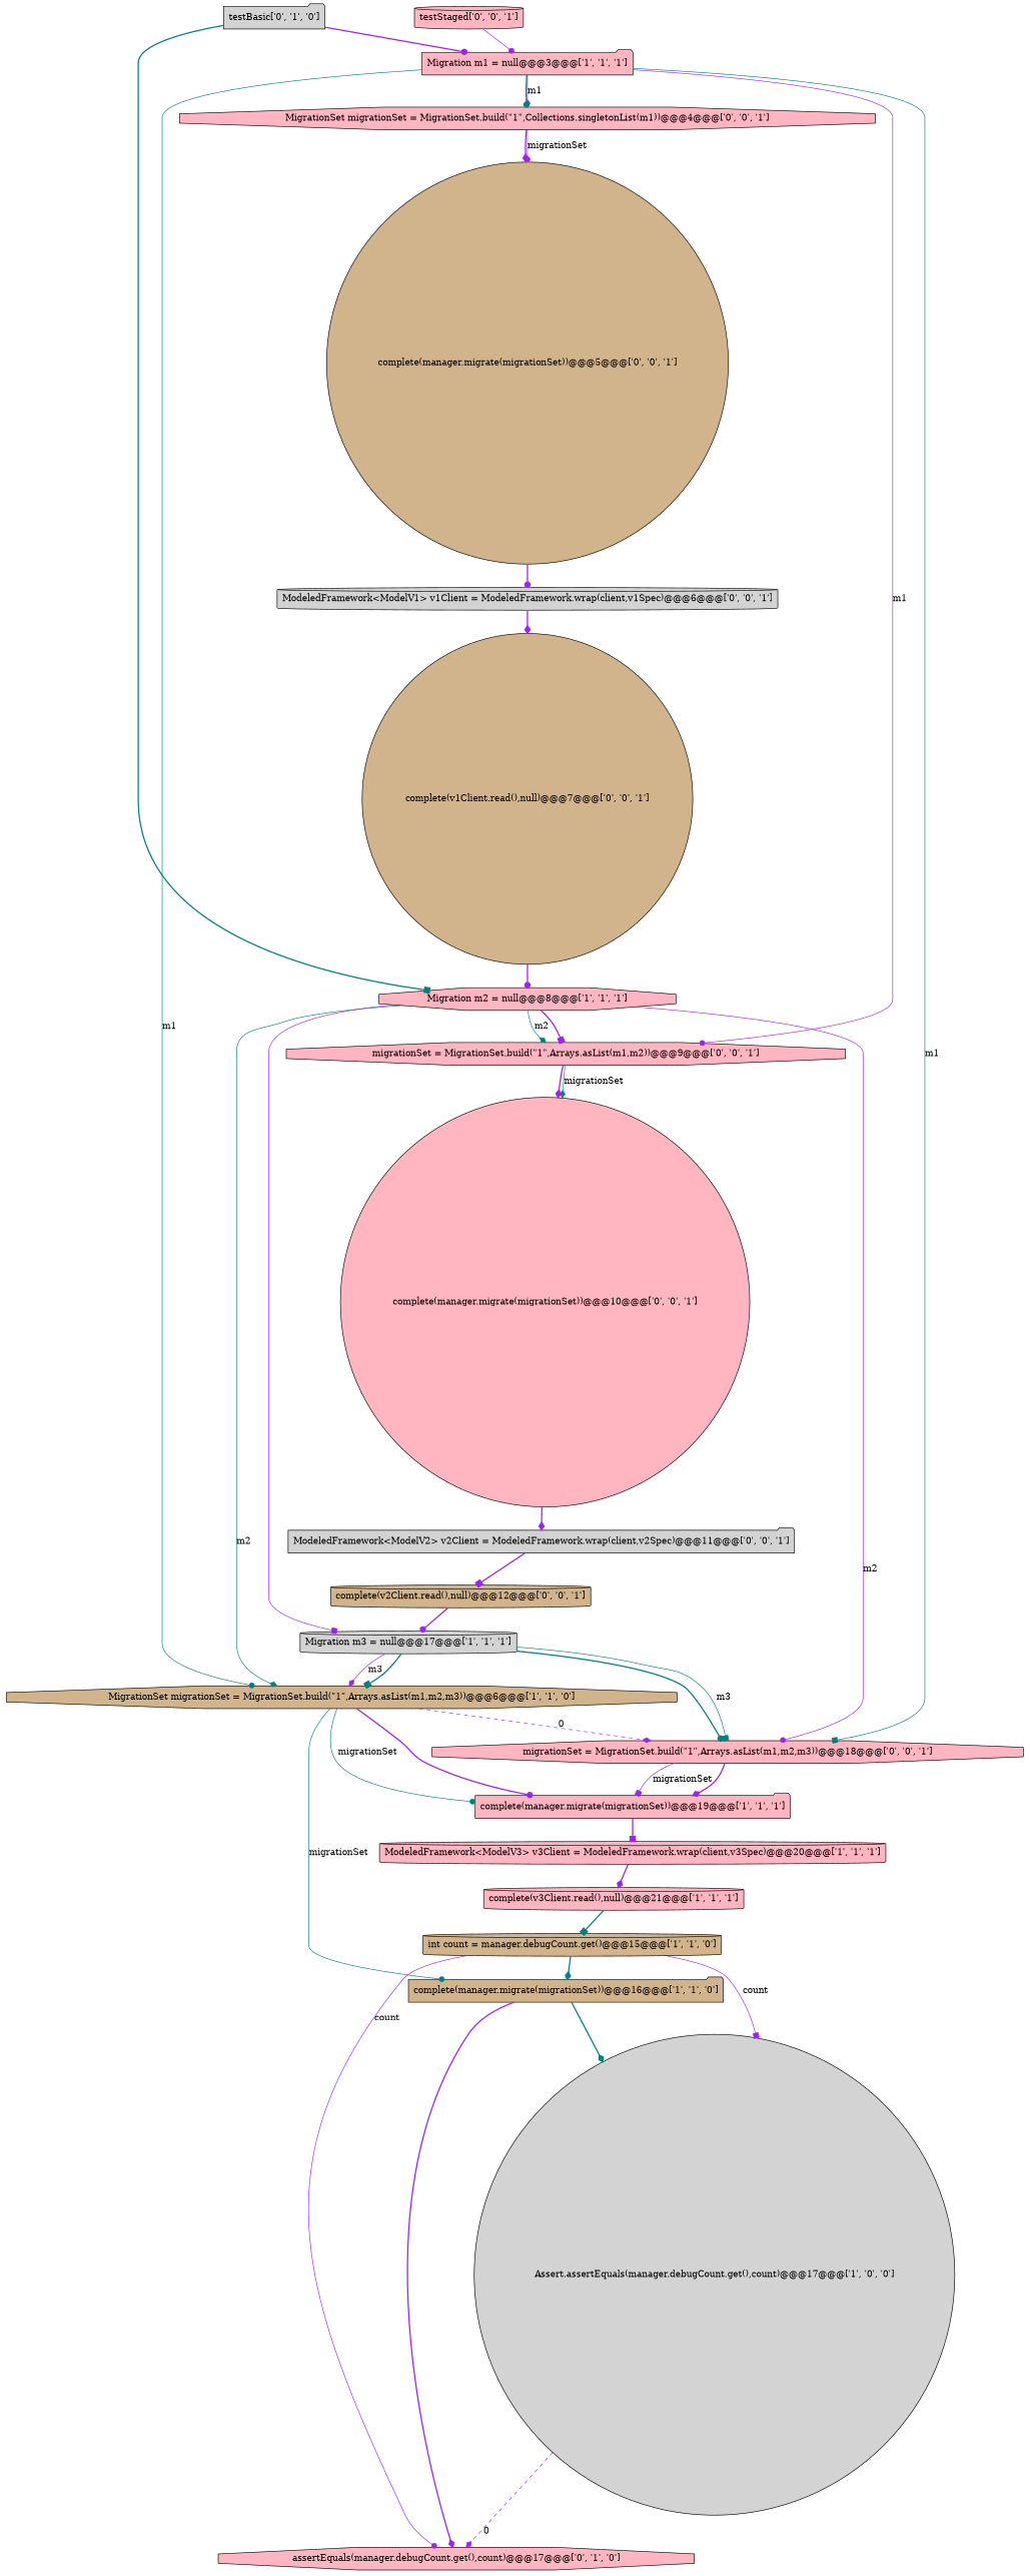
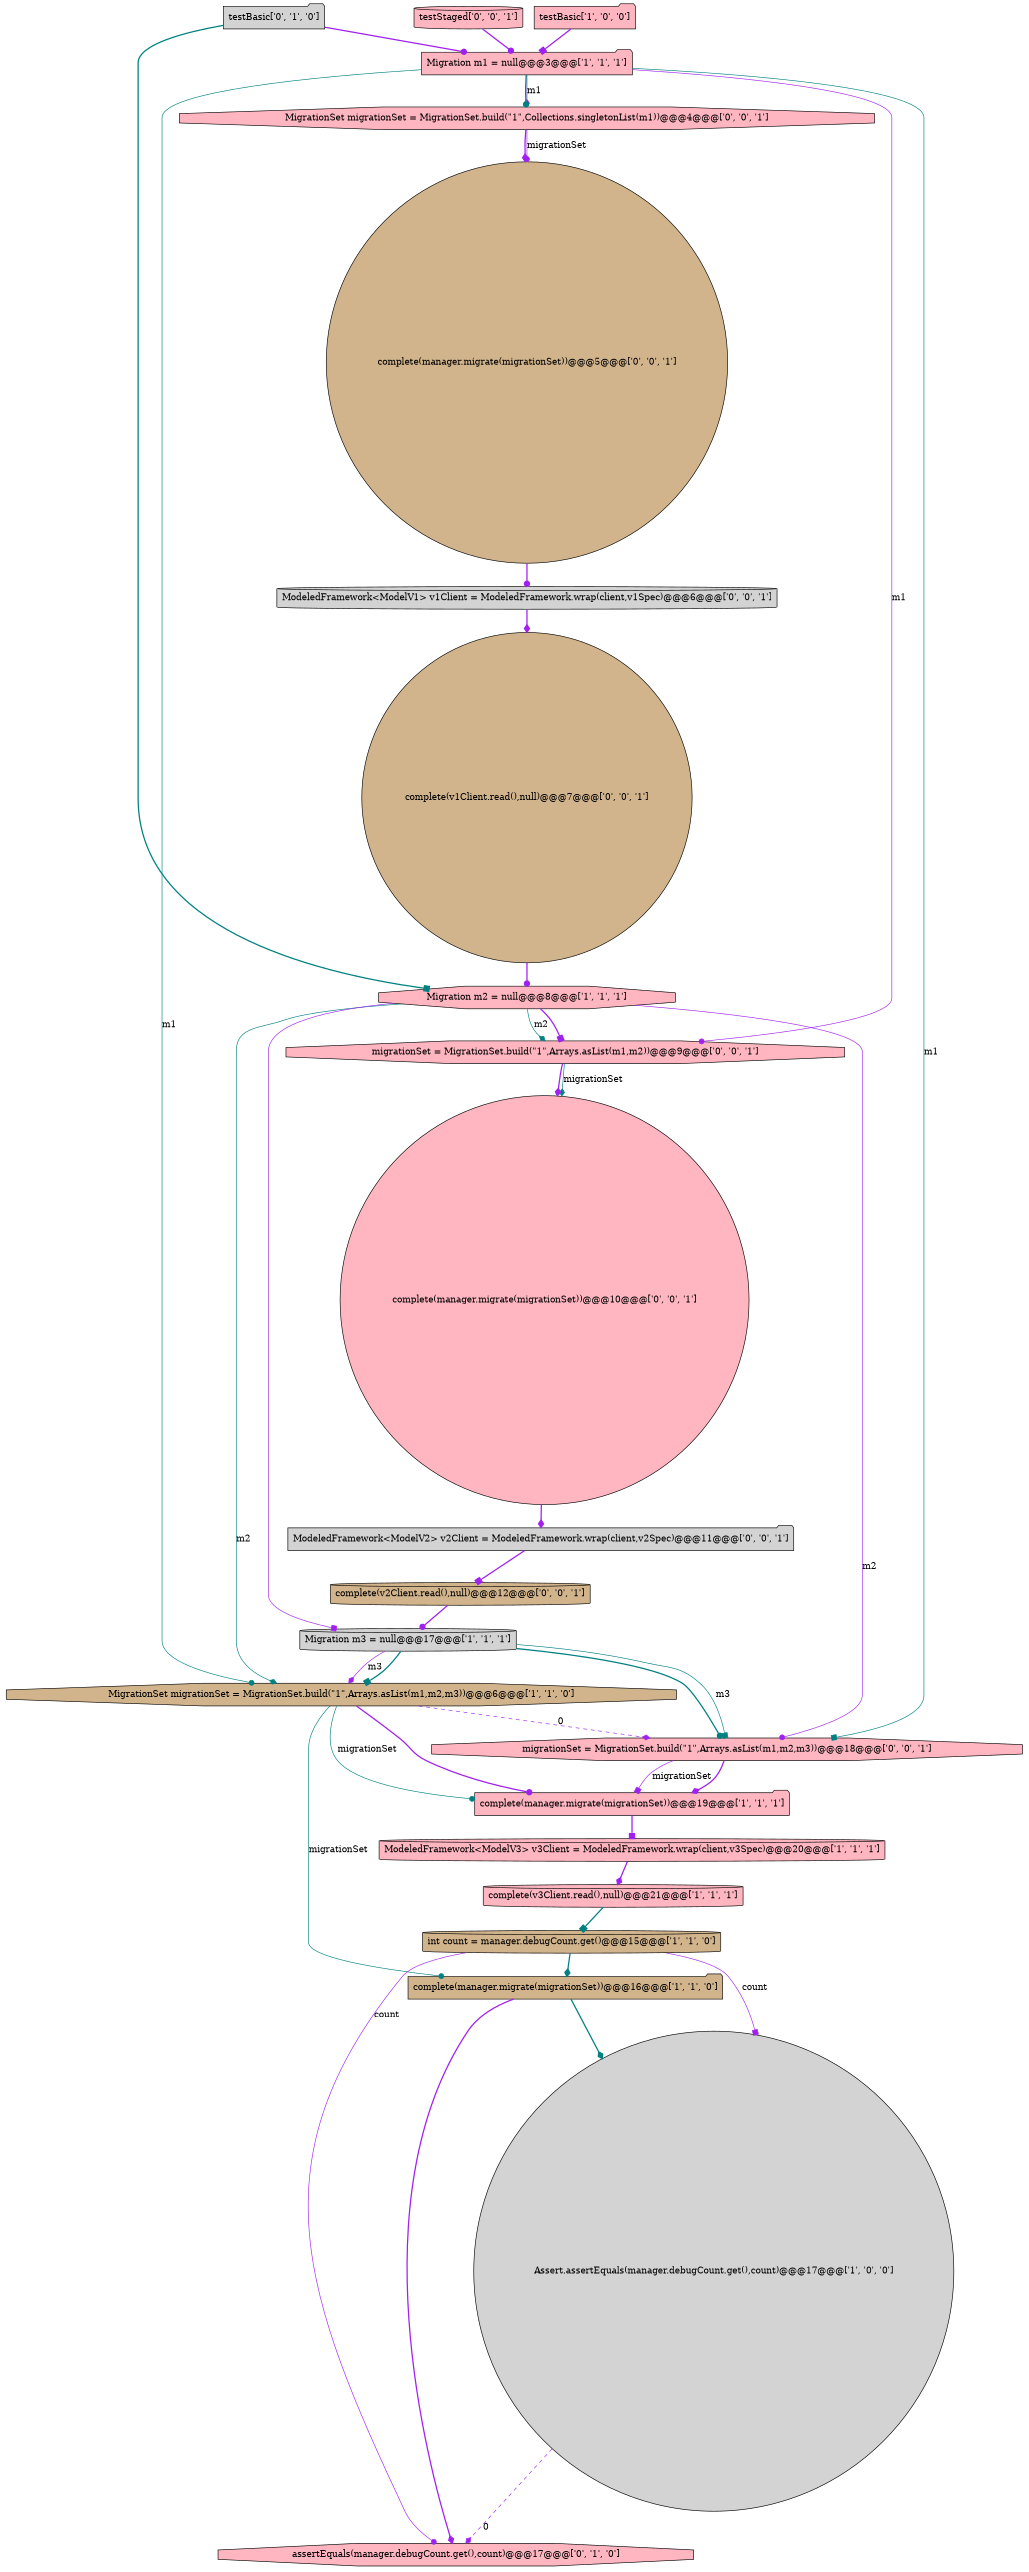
  digraph {
    node [fillcolor=lightpink shape=cylinder style=filled]
    edge [arrowhead=diamond color=purple style=bold]
    n1 [label="MigrationSet migrationSet = MigrationSet.build(\"1\",Collections.singletonList(m1))@@@4@@@['0', '0', '1']" shape=octagon]
    n2 [fillcolor=tan label="complete(manager.migrate(migrationSet))@@@5@@@['0', '0', '1']" shape=circle]
    n3 [fillcolor=lightgrey label="ModeledFramework<ModelV1> v1Client = ModeledFramework.wrap(client,v1Spec)@@@6@@@['0', '0', '1']"]
    n4 [fillcolor=tan label="MigrationSet migrationSet = MigrationSet.build(\"1\",Arrays.asList(m1,m2,m3))@@@6@@@['1', '1', '0']" shape=octagon]
    n5 [label="complete(manager.migrate(migrationSet))@@@19@@@['1', '1', '1']" shape=folder]
    n6 [label="migrationSet = MigrationSet.build(\"1\",Arrays.asList(m1,m2,m3))@@@18@@@['0', '0', '1']" shape=octagon]
    n7 [fillcolor=tan label="complete(manager.migrate(migrationSet))@@@16@@@['1', '1', '0']" shape=folder]
    n8 [label="ModeledFramework<ModelV3> v3Client = ModeledFramework.wrap(client,v3Spec)@@@20@@@['1', '1', '1']"]
    n9 [label="assertEquals(manager.debugCount.get(),count)@@@17@@@['0', '1', '0']" shape=octagon]
    n10 [fillcolor=lightgrey label="Assert.assertEquals(manager.debugCount.get(),count)@@@17@@@['1', '0', '0']" shape=circle]
    n11 [label="complete(manager.migrate(migrationSet))@@@10@@@['0', '0', '1']" shape=circle]
    n12 [fillcolor=lightgrey label="ModeledFramework<ModelV2> v2Client = ModeledFramework.wrap(client,v2Spec)@@@11@@@['0', '0', '1']" shape=folder]
    n13 [fillcolor=tan label="complete(v2Client.read(),null)@@@12@@@['0', '0', '1']"]
    n14 [fillcolor=tan label="complete(v1Client.read(),null)@@@7@@@['0', '0', '1']" shape=circle]
    n15 [label="Migration m1 = null@@@3@@@['1', '1', '1']" shape=folder]
    n16 [label="migrationSet = MigrationSet.build(\"1\",Arrays.asList(m1,m2))@@@9@@@['0', '0', '1']" shape=octagon]
    n17 [label="Migration m2 = null@@@8@@@['1', '1', '1']" shape=octagon]
    n18 [fillcolor=lightgrey label="Migration m3 = null@@@17@@@['1', '1', '1']"]
    n19 [label="complete(v3Client.read(),null)@@@21@@@['1', '1', '1']"]
    n20 [fillcolor=tan label="int count = manager.debugCount.get()@@@15@@@['1', '1', '0']"]
    n21 [label="testStaged['0', '0', '1']"]
+   n22 [label="testBasic['1', '0', '0']" shape=folder]
    n23 [fillcolor=lightgrey label="testBasic['0', '1', '0']" shape=folder]
    n1 -> n2
    n1 -> n2 [arrowhead=dot label=migrationSet style=solid]
    n2 -> n3 [arrowhead=dot]
    n3 -> n14
    n4 -> n5 [arrowhead=dot]
    n4 -> n5 [arrowhead=dot color=teal label=migrationSet style=solid]
    n4 -> n6 [label=0 style=dashed]
    n4 -> n7 [arrowhead=dot color=teal label=migrationSet style=solid]
    n5 -> n8 [arrowhead=box]
    n6 -> n5 [arrowhead=box label=migrationSet style=solid]
    n6 -> n5
    n7 -> n9
    n7 -> n10 [color=teal]
    n8 -> n19
    n10 -> n9 [label=0 style=dashed]
    n11 -> n12
    n12 -> n13 [arrowhead=box]
    n13 -> n18 [arrowhead=dot]
    n14 -> n17 [arrowhead=dot]
    n15 -> n1 [label=m1 style=solid]
    n15 -> n1 [arrowhead=dot color=teal]
    n15 -> n4 [arrowhead=dot color=teal label=m1 style=solid]
    n15 -> n6 [arrowhead=box color=teal label=m1 style=solid]
    n15 -> n16 [arrowhead=dot label=m1 style=solid]
    n16 -> n11 [color=teal label=migrationSet style=solid]
    n16 -> n11
    n17 -> n4 [color=teal label=m2 style=solid]
    n17 -> n6 [arrowhead=dot label=m2 style=solid]
    n17 -> n16 [arrowhead=box]
    n17 -> n16 [color=teal label=m2 style=solid]
    n17 -> n18 [arrowhead=box style=solid]
    n18 -> n4 [label=m3 style=solid]
    n18 -> n4 [arrowhead=box color=teal]
    n18 -> n6 [arrowhead=dot color=teal]
    n18 -> n6 [arrowhead=box color=teal label=m3 style=solid]
    n19 -> n20 [arrowhead=box color=teal]
    n20 -> n7 [color=teal]
    n20 -> n9 [arrowhead=dot label=count style=solid]
    n20 -> n10 [arrowhead=box label=count style=solid]
-   n21 -> n15 [arrowhead=dot style=solid]
+   n21 -> n15 [arrowhead=dot]
+   n22 -> n15 [arrowhead=box]
    n23 -> n15 [arrowhead=dot]
    n23 -> n17 [arrowhead=box color=teal]
  }
